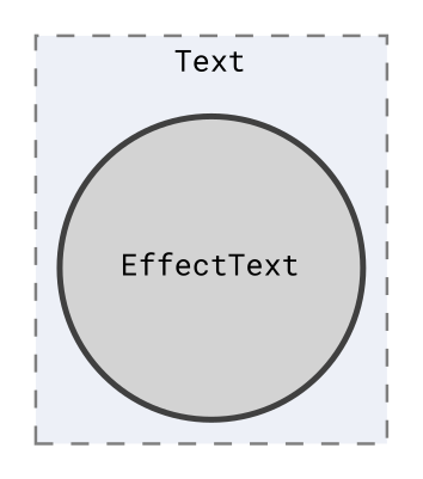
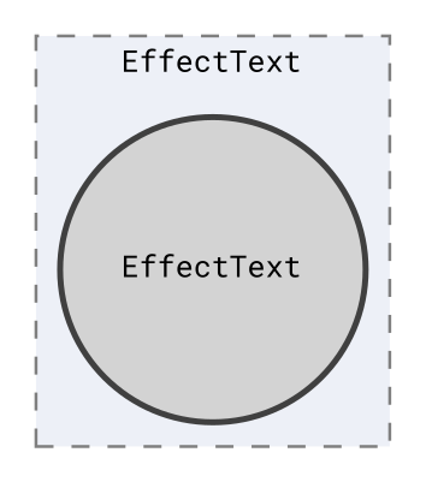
  digraph {
    compound=true
    rankdir=LR
    fontname="Roboto Mono"
    n1 [color=grey25 fillcolor=lightgrey fontname="Roboto Mono" fontsize=10 height=0.2 label=EffectText shape=circle style="filled,bold" width=0.4]
    subgraph cluster_1 {
      bgcolor="#edf0f7"
      fontsize=10
-     label=Text
+     label=EffectText
      pencolor=grey50
      style="filled,dashed"
      n1
    }
  }
